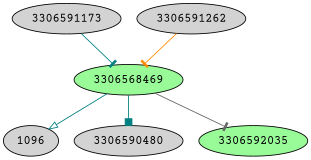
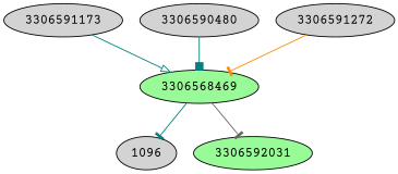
  strict digraph {
    fontname="Courier Prime"
    node [fillcolor=lightgrey fontname="Courier Prime" style=filled]
    edge [arrowhead=onormal color=teal fontname="Courier Prime"]
    3306568469 [fillcolor=palegreen]
    3306591173
    1096
    3306590480
-   3306592031 [fillcolor=palegreen label=3306592035]
-   3306591272 [label=3306591262]
-   3306568469 -> 1096
-   3306568469 -> 3306590480 [arrowhead=box]
+   3306592031 [fillcolor=palegreen]
+   3306591272
+   3306568469 -> 1096 [arrowhead=tee]
+   3306590480 -> 3306568469 [arrowhead=box]
    3306568469 -> 3306592031 [arrowhead=tee color=gray40]
-   3306591173 -> 3306568469 [arrowhead=tee]
+   3306591173 -> 3306568469
    3306591272 -> 3306568469 [arrowhead=tee color=darkorange]
  }
